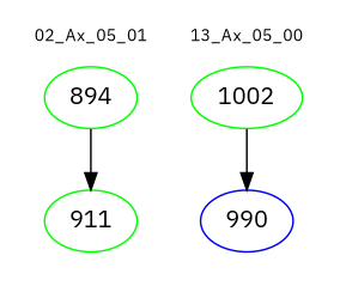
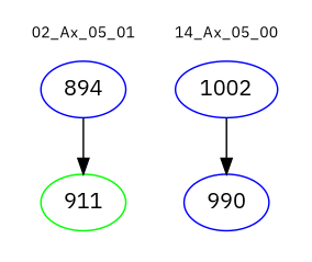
  digraph {
    fontname="IBM Plex Sans"
    node [color=blue fontname="IBM Plex Sans"]
    edge [color=black fontname="IBM Plex Sans"]
-   n1 [color=green label=894]
+   n1 [label=894]
    n2 [color=green label=911]
-   n3 [color=green label=1002]
+   n3 [label=1002]
    n4 [label=990]
    subgraph cluster_1 {
      color=white
      fontsize=10
      label="02_Ax_05_01"
      n1
      n2
    }
    subgraph cluster_2 {
      color=white
      fontsize=10
-     label="13_Ax_05_00"
+     label="14_Ax_05_00"
      n3
      n4
    }
    n1 -> n2
    n3 -> n4
  }
